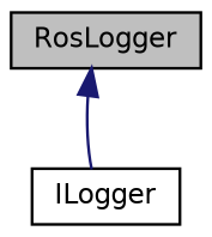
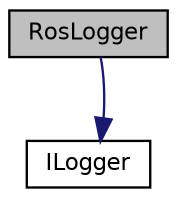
  digraph {
    node [color=black fontname=Helvetica fontsize=10 shape=record style=filled]
    n1 [fillcolor=grey75 fontcolor=black height=0.2 label=RosLogger width=0.4]
    n2 [fillcolor=white height=0.2 label=ILogger width=0.4]
-   n1 -> n2 [color=midnightblue dir=back fontname=Helvetica fontsize=10 labelfontname=Helvetica labelfontsize=10 style=solid]
+   n2 -> n1 [color=midnightblue dir=back fontname=Helvetica fontsize=10 labelfontname=Helvetica labelfontsize=10 style=solid]
  }
